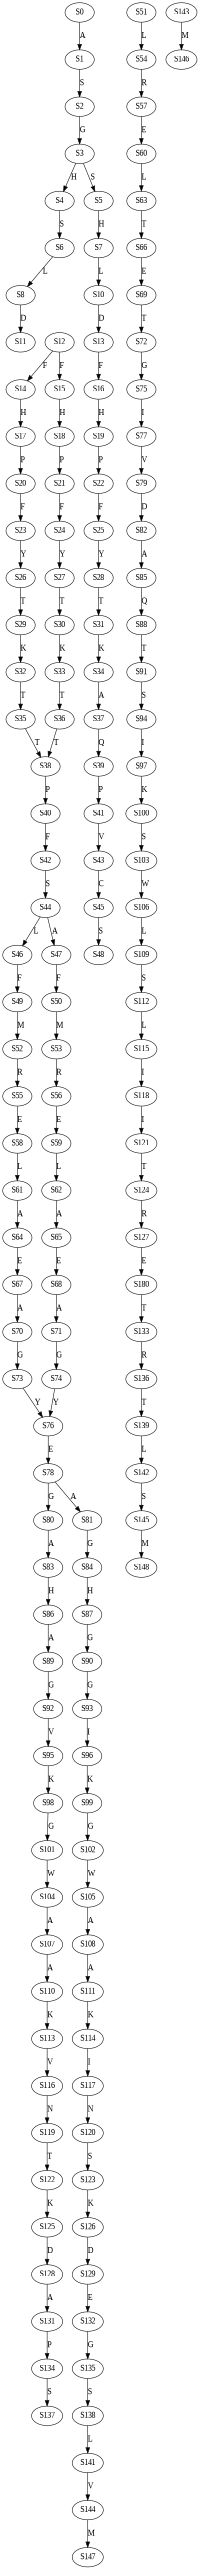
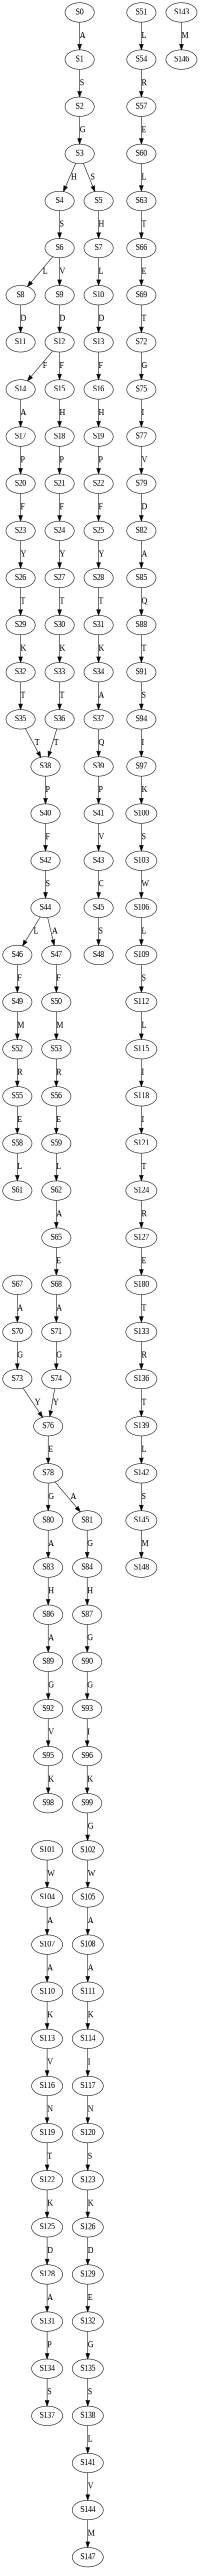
  strict digraph {
    fontname="Liberation Serif"
    node [fontname="Liberation Serif"]
    edge [fontname="Liberation Serif"]
    S0
    S1
    S2
    S3
    S4
    S5
    S6
    S7
    S8
+   S9
    S10
    S11
    S12
    S13
    S14
    S15
    S16
    S17
    S18
    S19
    S20
    S21
    S22
    S23
    S24
    S25
    S26
    S27
    S28
    S29
    S30
    S31
    S32
    S33
    S34
    S35
    S36
    S37
    S38
    S39
    S40
    S41
    S42
    S43
    S44
    S45
    S46
    S47
    S48
    S49
    S50
    S52
    S53
    S51
    S54
    S55
    S56
    S57
    S58
    S59
    S60
    S61
    S62
    S63
-   S64
    S65
    S66
    S67
    S68
    S69
    S70
    S71
    S72
    S73
    S74
    S75
    S76
    S77
    S78
    S79
    S80
    S81
    S82
    S83
    S84
    S85
    S86
    S87
    S88
    S89
    S90
    S91
    S92
    S93
    S94
    S95
    S96
    S97
    S98
    S99
    S100
    S101
    S102
    S103
    S104
    S105
    S106
    S107
    S108
    S109
    S110
    S111
    S112
    S113
    S114
    S115
    S116
    S117
    S118
    S119
    S120
    S121
    S122
    S123
    S124
    S125
    S126
    S127
    S128
    S129
    n131 [label=S180]
    S131
    S132
    S133
    S134
    S135
    S136
    S137
    S138
    S139
    S141
    S142
    S144
    S145
    S143
    S146
    S147
    S148
    S0 -> S1 [label=A]
    S1 -> S2 [label=S]
    S2 -> S3 [label=G]
    S3 -> S4 [label=H]
    S3 -> S5 [label=S]
    S4 -> S6 [label=S]
    S5 -> S7 [label=H]
    S6 -> S8 [label=L]
+   S6 -> S9 [label=V]
    S7 -> S10 [label=L]
    S8 -> S11 [label=D]
+   S9 -> S12 [label=D]
    S10 -> S13 [label=D]
    S12 -> S14 [label=F]
    S12 -> S15 [label=F]
    S13 -> S16 [label=F]
-   S14 -> S17 [label=H]
+   S14 -> S17 [label=A]
    S15 -> S18 [label=H]
    S16 -> S19 [label=H]
    S17 -> S20 [label=P]
    S18 -> S21 [label=P]
    S19 -> S22 [label=P]
    S20 -> S23 [label=F]
    S21 -> S24 [label=F]
    S22 -> S25 [label=F]
    S23 -> S26 [label=Y]
    S24 -> S27 [label=Y]
    S25 -> S28 [label=Y]
    S26 -> S29 [label=T]
    S27 -> S30 [label=T]
    S28 -> S31 [label=T]
    S29 -> S32 [label=K]
    S30 -> S33 [label=K]
    S31 -> S34 [label=K]
    S32 -> S35 [label=T]
    S33 -> S36 [label=T]
    S34 -> S37 [label=A]
    S35 -> S38 [label=T]
    S36 -> S38 [label=T]
    S37 -> S39 [label=Q]
    S38 -> S40 [label=P]
    S39 -> S41 [label=P]
    S40 -> S42 [label=F]
    S41 -> S43 [label=V]
    S42 -> S44 [label=S]
    S43 -> S45 [label=C]
    S44 -> S46 [label=L]
    S44 -> S47 [label=A]
    S45 -> S48 [label=S]
    S46 -> S49 [label=F]
    S47 -> S50 [label=F]
    S49 -> S52 [label=M]
    S50 -> S53 [label=M]
    S52 -> S55 [label=R]
    S53 -> S56 [label=R]
    S51 -> S54 [label=L]
    S54 -> S57 [label=R]
    S55 -> S58 [label=E]
    S56 -> S59 [label=E]
    S57 -> S60 [label=E]
    S58 -> S61 [label=L]
    S59 -> S62 [label=L]
    S60 -> S63 [label=L]
-   S61 -> S64 [label=A]
    S62 -> S65 [label=A]
    S63 -> S66 [label=T]
-   S64 -> S67 [label=E]
    S65 -> S68 [label=E]
    S66 -> S69 [label=E]
    S67 -> S70 [label=A]
    S68 -> S71 [label=A]
    S69 -> S72 [label=T]
    S70 -> S73 [label=G]
    S71 -> S74 [label=G]
    S72 -> S75 [label=G]
    S73 -> S76 [label=Y]
    S74 -> S76 [label=Y]
    S75 -> S77 [label=I]
    S76 -> S78 [label=E]
    S77 -> S79 [label=V]
    S78 -> S80 [label=G]
    S78 -> S81 [label=A]
    S79 -> S82 [label=D]
    S80 -> S83 [label=A]
    S81 -> S84 [label=G]
    S82 -> S85 [label=A]
    S83 -> S86 [label=H]
    S84 -> S87 [label=H]
    S85 -> S88 [label=Q]
    S86 -> S89 [label=A]
    S87 -> S90 [label=G]
    S88 -> S91 [label=T]
    S89 -> S92 [label=G]
    S90 -> S93 [label=G]
    S91 -> S94 [label=S]
    S92 -> S95 [label=V]
    S93 -> S96 [label=I]
    S94 -> S97 [label=I]
    S95 -> S98 [label=K]
    S96 -> S99 [label=K]
    S97 -> S100 [label=K]
-   S98 -> S101 [label=G]
    S99 -> S102 [label=G]
    S100 -> S103 [label=S]
    S101 -> S104 [label=W]
    S102 -> S105 [label=W]
    S103 -> S106 [label=W]
    S104 -> S107 [label=A]
    S105 -> S108 [label=A]
    S106 -> S109 [label=L]
    S107 -> S110 [label=A]
    S108 -> S111 [label=A]
    S109 -> S112 [label=S]
    S110 -> S113 [label=K]
    S111 -> S114 [label=K]
    S112 -> S115 [label=L]
    S113 -> S116 [label=V]
    S114 -> S117 [label=I]
    S115 -> S118 [label=I]
    S116 -> S119 [label=N]
    S117 -> S120 [label=N]
    S118 -> S121 [label=I]
    S119 -> S122 [label=T]
    S120 -> S123 [label=S]
    S121 -> S124 [label=T]
    S122 -> S125 [label=K]
    S123 -> S126 [label=K]
    S124 -> S127 [label=R]
    S125 -> S128 [label=D]
    S126 -> S129 [label=D]
    S127 -> n131 [label=E]
    S128 -> S131 [label=A]
    S129 -> S132 [label=E]
    n131 -> S133 [label=T]
    S131 -> S134 [label=P]
    S132 -> S135 [label=G]
    S133 -> S136 [label=R]
    S134 -> S137 [label=S]
    S135 -> S138 [label=S]
    S136 -> S139 [label=T]
    S138 -> S141 [label=L]
    S139 -> S142 [label=L]
    S141 -> S144 [label=V]
    S142 -> S145 [label=S]
    S144 -> S147 [label=M]
    S145 -> S148 [label=M]
    S143 -> S146 [label=M]
  }
